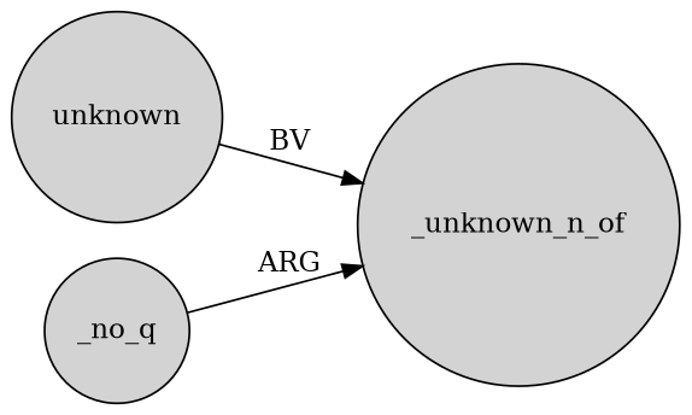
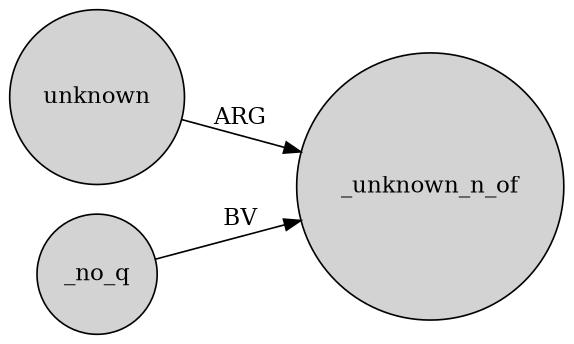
  digraph {
    rankdir=LR
    node [shape=circle style=filled]
    n1 [label=_unknown_n_of]
    unknown
    _no_q
-   unknown -> n1 [label=BV]
-   _no_q -> n1 [label=ARG]
+   unknown -> n1 [label=ARG]
+   _no_q -> n1 [label=BV]
  }
